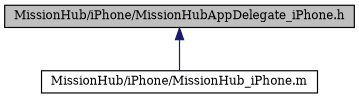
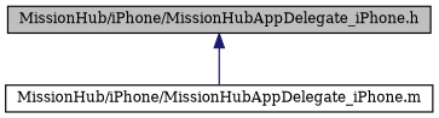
  digraph {
    fontname="DejaVu Serif"
    node [color=black fontname="DejaVu Serif" fontsize=10 shape=record style=filled]
    n1 [fillcolor=grey75 fontcolor=black height=0.2 label="MissionHub/iPhone/MissionHubAppDelegate_iPhone.h" width=0.4]
-   n2 [fillcolor=white height=0.2 label="MissionHub/iPhone/MissionHub_iPhone.m" width=0.4]
+   n2 [fillcolor=white height=0.2 label="MissionHub/iPhone/MissionHubAppDelegate_iPhone.m" width=0.4]
    n1 -> n2 [color=midnightblue dir=back fontname="DejaVu Serif" fontsize=10 labelfontname=Helvetica labelfontsize=10 style=solid]
  }
